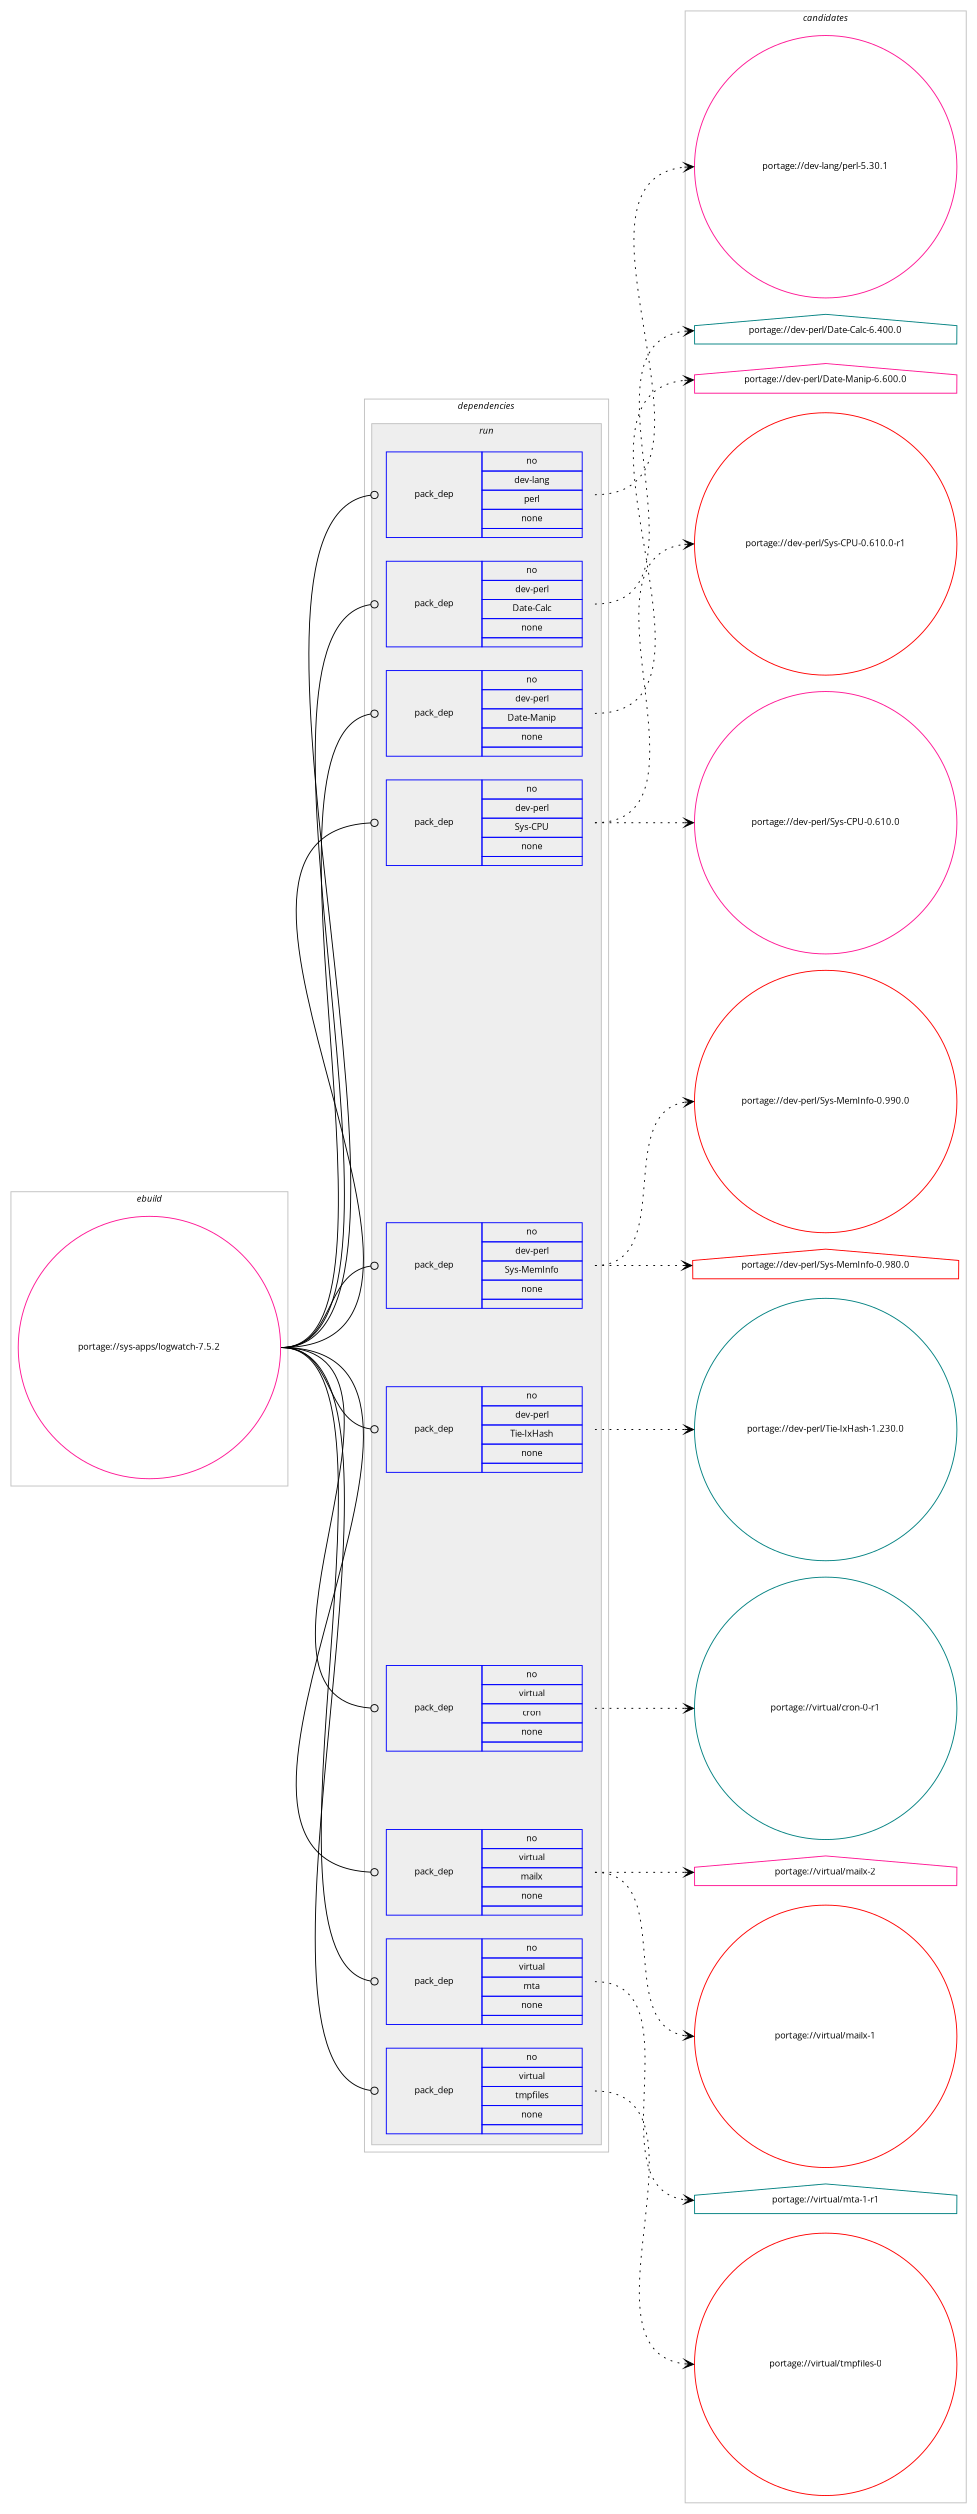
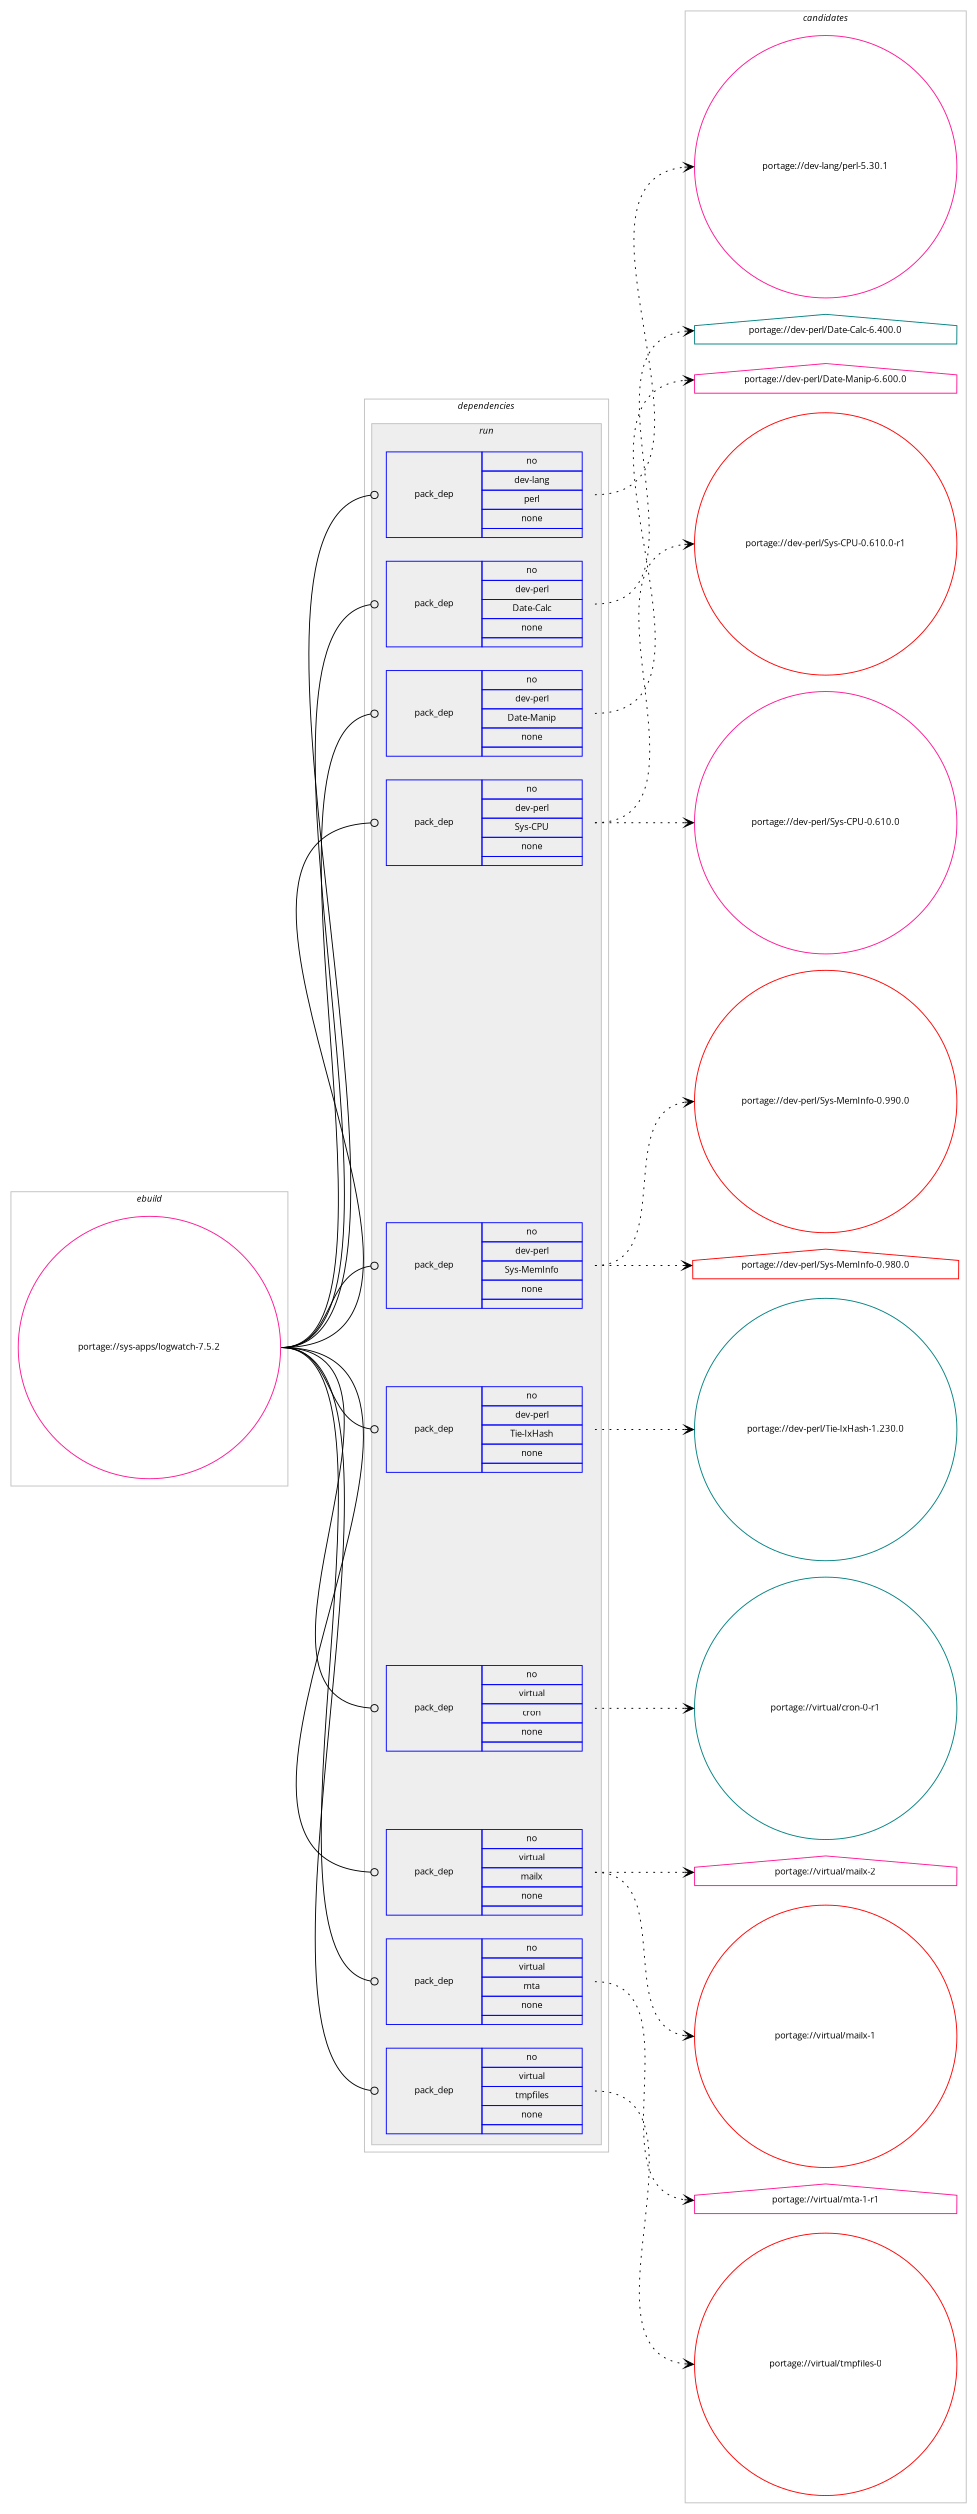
  digraph {
    compound=true
    concentrate=true
    fontname="Open Sans"
    fontsize=10
    newrank=true
    rankdir=LR
    ranksep=1.5
    node [color=blue fontname="Open Sans" fontsize=10 shape=none]
    edge [arrowhead=vee fontname="Open Sans" headport=w style=dotted tailport=e weight=100]
    n1 [color=deeppink label="portage://sys-apps/logwatch-7.5.2" shape=circle width=4]
    n2 [label=<<TABLE BORDER="0" CELLBORDER="1" CELLSPACING="0" CELLPADDING="4" WIDTH="220"><TR><TD ROWSPAN="6" CELLPADDING="30">pack_dep</TD></TR><TR><TD WIDTH="110">no</TD></TR><TR><TD>dev-lang</TD></TR><TR><TD>perl</TD></TR><TR><TD>none</TD></TR><TR><TD></TD></TR></TABLE>>]
    n3 [label=<<TABLE BORDER="0" CELLBORDER="1" CELLSPACING="0" CELLPADDING="4" WIDTH="220"><TR><TD ROWSPAN="6" CELLPADDING="30">pack_dep</TD></TR><TR><TD WIDTH="110">no</TD></TR><TR><TD>dev-perl</TD></TR><TR><TD>Date-Calc</TD></TR><TR><TD>none</TD></TR><TR><TD></TD></TR></TABLE>>]
    n4 [label=<<TABLE BORDER="0" CELLBORDER="1" CELLSPACING="0" CELLPADDING="4" WIDTH="220"><TR><TD ROWSPAN="6" CELLPADDING="30">pack_dep</TD></TR><TR><TD WIDTH="110">no</TD></TR><TR><TD>dev-perl</TD></TR><TR><TD>Date-Manip</TD></TR><TR><TD>none</TD></TR><TR><TD></TD></TR></TABLE>>]
    n5 [label=<<TABLE BORDER="0" CELLBORDER="1" CELLSPACING="0" CELLPADDING="4" WIDTH="220"><TR><TD ROWSPAN="6" CELLPADDING="30">pack_dep</TD></TR><TR><TD WIDTH="110">no</TD></TR><TR><TD>dev-perl</TD></TR><TR><TD>Sys-CPU</TD></TR><TR><TD>none</TD></TR><TR><TD></TD></TR></TABLE>>]
    n6 [label=<<TABLE BORDER="0" CELLBORDER="1" CELLSPACING="0" CELLPADDING="4" WIDTH="220"><TR><TD ROWSPAN="6" CELLPADDING="30">pack_dep</TD></TR><TR><TD WIDTH="110">no</TD></TR><TR><TD>dev-perl</TD></TR><TR><TD>Sys-MemInfo</TD></TR><TR><TD>none</TD></TR><TR><TD></TD></TR></TABLE>>]
    n7 [label=<<TABLE BORDER="0" CELLBORDER="1" CELLSPACING="0" CELLPADDING="4" WIDTH="220"><TR><TD ROWSPAN="6" CELLPADDING="30">pack_dep</TD></TR><TR><TD WIDTH="110">no</TD></TR><TR><TD>dev-perl</TD></TR><TR><TD>Tie-IxHash</TD></TR><TR><TD>none</TD></TR><TR><TD></TD></TR></TABLE>>]
    n8 [label=<<TABLE BORDER="0" CELLBORDER="1" CELLSPACING="0" CELLPADDING="4" WIDTH="220"><TR><TD ROWSPAN="6" CELLPADDING="30">pack_dep</TD></TR><TR><TD WIDTH="110">no</TD></TR><TR><TD>virtual</TD></TR><TR><TD>cron</TD></TR><TR><TD>none</TD></TR><TR><TD></TD></TR></TABLE>>]
    n9 [label=<<TABLE BORDER="0" CELLBORDER="1" CELLSPACING="0" CELLPADDING="4" WIDTH="220"><TR><TD ROWSPAN="6" CELLPADDING="30">pack_dep</TD></TR><TR><TD WIDTH="110">no</TD></TR><TR><TD>virtual</TD></TR><TR><TD>mailx</TD></TR><TR><TD>none</TD></TR><TR><TD></TD></TR></TABLE>>]
    n10 [label=<<TABLE BORDER="0" CELLBORDER="1" CELLSPACING="0" CELLPADDING="4" WIDTH="220"><TR><TD ROWSPAN="6" CELLPADDING="30">pack_dep</TD></TR><TR><TD WIDTH="110">no</TD></TR><TR><TD>virtual</TD></TR><TR><TD>mta</TD></TR><TR><TD>none</TD></TR><TR><TD></TD></TR></TABLE>>]
    n11 [label=<<TABLE BORDER="0" CELLBORDER="1" CELLSPACING="0" CELLPADDING="4" WIDTH="220"><TR><TD ROWSPAN="6" CELLPADDING="30">pack_dep</TD></TR><TR><TD WIDTH="110">no</TD></TR><TR><TD>virtual</TD></TR><TR><TD>tmpfiles</TD></TR><TR><TD>none</TD></TR><TR><TD></TD></TR></TABLE>>]
    n12 [color=deeppink label="portage://dev-lang/perl-5.30.1" shape=circle width=4]
    n13 [color=teal label="portage://dev-perl/Date-Calc-6.400.0" shape=house width=4]
    n14 [color=deeppink label="portage://dev-perl/Date-Manip-6.600.0" shape=house width=4]
    n15 [color=red label="portage://dev-perl/Sys-CPU-0.610.0-r1" shape=circle width=4]
    n16 [color=deeppink label="portage://dev-perl/Sys-CPU-0.610.0" shape=circle width=4]
    n17 [color=red label="portage://dev-perl/Sys-MemInfo-0.990.0" shape=circle width=4]
    n18 [color=red label="portage://dev-perl/Sys-MemInfo-0.980.0" shape=house width=4]
    n19 [color=teal label="portage://dev-perl/Tie-IxHash-1.230.0" shape=circle width=4]
    n20 [color=teal label="portage://virtual/cron-0-r1" shape=circle width=4]
    n21 [color=deeppink label="portage://virtual/mailx-2" shape=house width=4]
    n22 [color=red label="portage://virtual/mailx-1" shape=circle width=4]
-   n23 [color=teal label="portage://virtual/mta-1-r1" shape=house width=4]
+   n23 [color=deeppink label="portage://virtual/mta-1-r1" shape=house width=4]
    n24 [color=red label="portage://virtual/tmpfiles-0" shape=circle width=4]
    subgraph cluster_1 {
      color=gray
      label=<<i>ebuild</i>>
      rank=same
      n1
    }
    subgraph cluster_2 {
      color=gray
      label=<<i>dependencies</i>>
      subgraph cluster_3 {
        color=gray
        fillcolor="#eeeeee"
        label=<<i>compile</i>>
        style=filled
      }
      subgraph cluster_4 {
        color=gray
        fillcolor="#eeeeee"
        label=<<i>compile and run</i>>
        style=filled
      }
      subgraph cluster_5 {
        color=gray
        fillcolor="#eeeeee"
        label=<<i>run</i>>
        style=filled
        subgraph sub_6 {
          color=gray
          fillcolor="#eeeeee"
          label=<<i>run</i>>
          style=filled
          n2
        }
        subgraph sub_7 {
          color=gray
          fillcolor="#eeeeee"
          label=<<i>run</i>>
          style=filled
          n3
        }
        subgraph sub_8 {
          color=gray
          fillcolor="#eeeeee"
          label=<<i>run</i>>
          style=filled
          n4
        }
        subgraph sub_9 {
          color=gray
          fillcolor="#eeeeee"
          label=<<i>run</i>>
          style=filled
          n5
        }
        subgraph sub_10 {
          color=gray
          fillcolor="#eeeeee"
          label=<<i>run</i>>
          style=filled
          n6
        }
        subgraph sub_11 {
          color=gray
          fillcolor="#eeeeee"
          label=<<i>run</i>>
          style=filled
          n7
        }
        subgraph sub_12 {
          color=gray
          fillcolor="#eeeeee"
          label=<<i>run</i>>
          style=filled
          n8
        }
        subgraph sub_13 {
          color=gray
          fillcolor="#eeeeee"
          label=<<i>run</i>>
          style=filled
          n9
        }
        subgraph sub_14 {
          color=gray
          fillcolor="#eeeeee"
          label=<<i>run</i>>
          style=filled
          n10
        }
        subgraph sub_15 {
          color=gray
          fillcolor="#eeeeee"
          label=<<i>run</i>>
          style=filled
          n11
        }
      }
    }
    subgraph cluster_16 {
      color=gray
      label=<<i>candidates</i>>
      rank=same
      subgraph sub_17 {
        color=black
        label=<<i>candidates</i>>
        nodesep=1
        rank=same
        n12
      }
      subgraph sub_18 {
        color=black
        label=<<i>candidates</i>>
        nodesep=1
        rank=same
        n13
      }
      subgraph sub_19 {
        color=black
        label=<<i>candidates</i>>
        nodesep=1
        rank=same
        n14
      }
      subgraph sub_20 {
        color=black
        label=<<i>candidates</i>>
        nodesep=1
        rank=same
        n15
        n16
      }
      subgraph sub_21 {
        color=black
        label=<<i>candidates</i>>
        nodesep=1
        rank=same
        n17
        n18
      }
      subgraph sub_22 {
        color=black
        label=<<i>candidates</i>>
        nodesep=1
        rank=same
        n19
      }
      subgraph sub_23 {
        color=black
        label=<<i>candidates</i>>
        nodesep=1
        rank=same
        n20
      }
      subgraph sub_24 {
        color=black
        label=<<i>candidates</i>>
        nodesep=1
        rank=same
        n21
        n22
      }
      subgraph sub_25 {
        color=black
        label=<<i>candidates</i>>
        nodesep=1
        rank=same
        n23
      }
      subgraph sub_26 {
        color=black
        label=<<i>candidates</i>>
        nodesep=1
        rank=same
        n24
      }
    }
    n1 -> n2 [arrowhead=odot style=solid weight=20]
    n1 -> n3 [arrowhead=odot style=solid weight=20]
    n1 -> n4 [arrowhead=odot style=solid weight=20]
    n1 -> n5 [arrowhead=odot style=solid weight=20]
    n1 -> n6 [arrowhead=odot style=solid weight=20]
    n1 -> n7 [arrowhead=odot style=solid weight=20]
    n1 -> n8 [arrowhead=odot style=solid weight=20]
    n1 -> n9 [arrowhead=odot style=solid weight=20]
    n1 -> n10 [arrowhead=odot style=solid weight=20]
    n1 -> n11 [arrowhead=odot style=solid weight=20]
    n2 -> n12
    n3 -> n13
    n4 -> n14
    n5 -> n15
    n5 -> n16
    n6 -> n17
    n6 -> n18
    n7 -> n19
    n8 -> n20
    n9 -> n21
    n9 -> n22
    n10 -> n23
    n11 -> n24
  }
